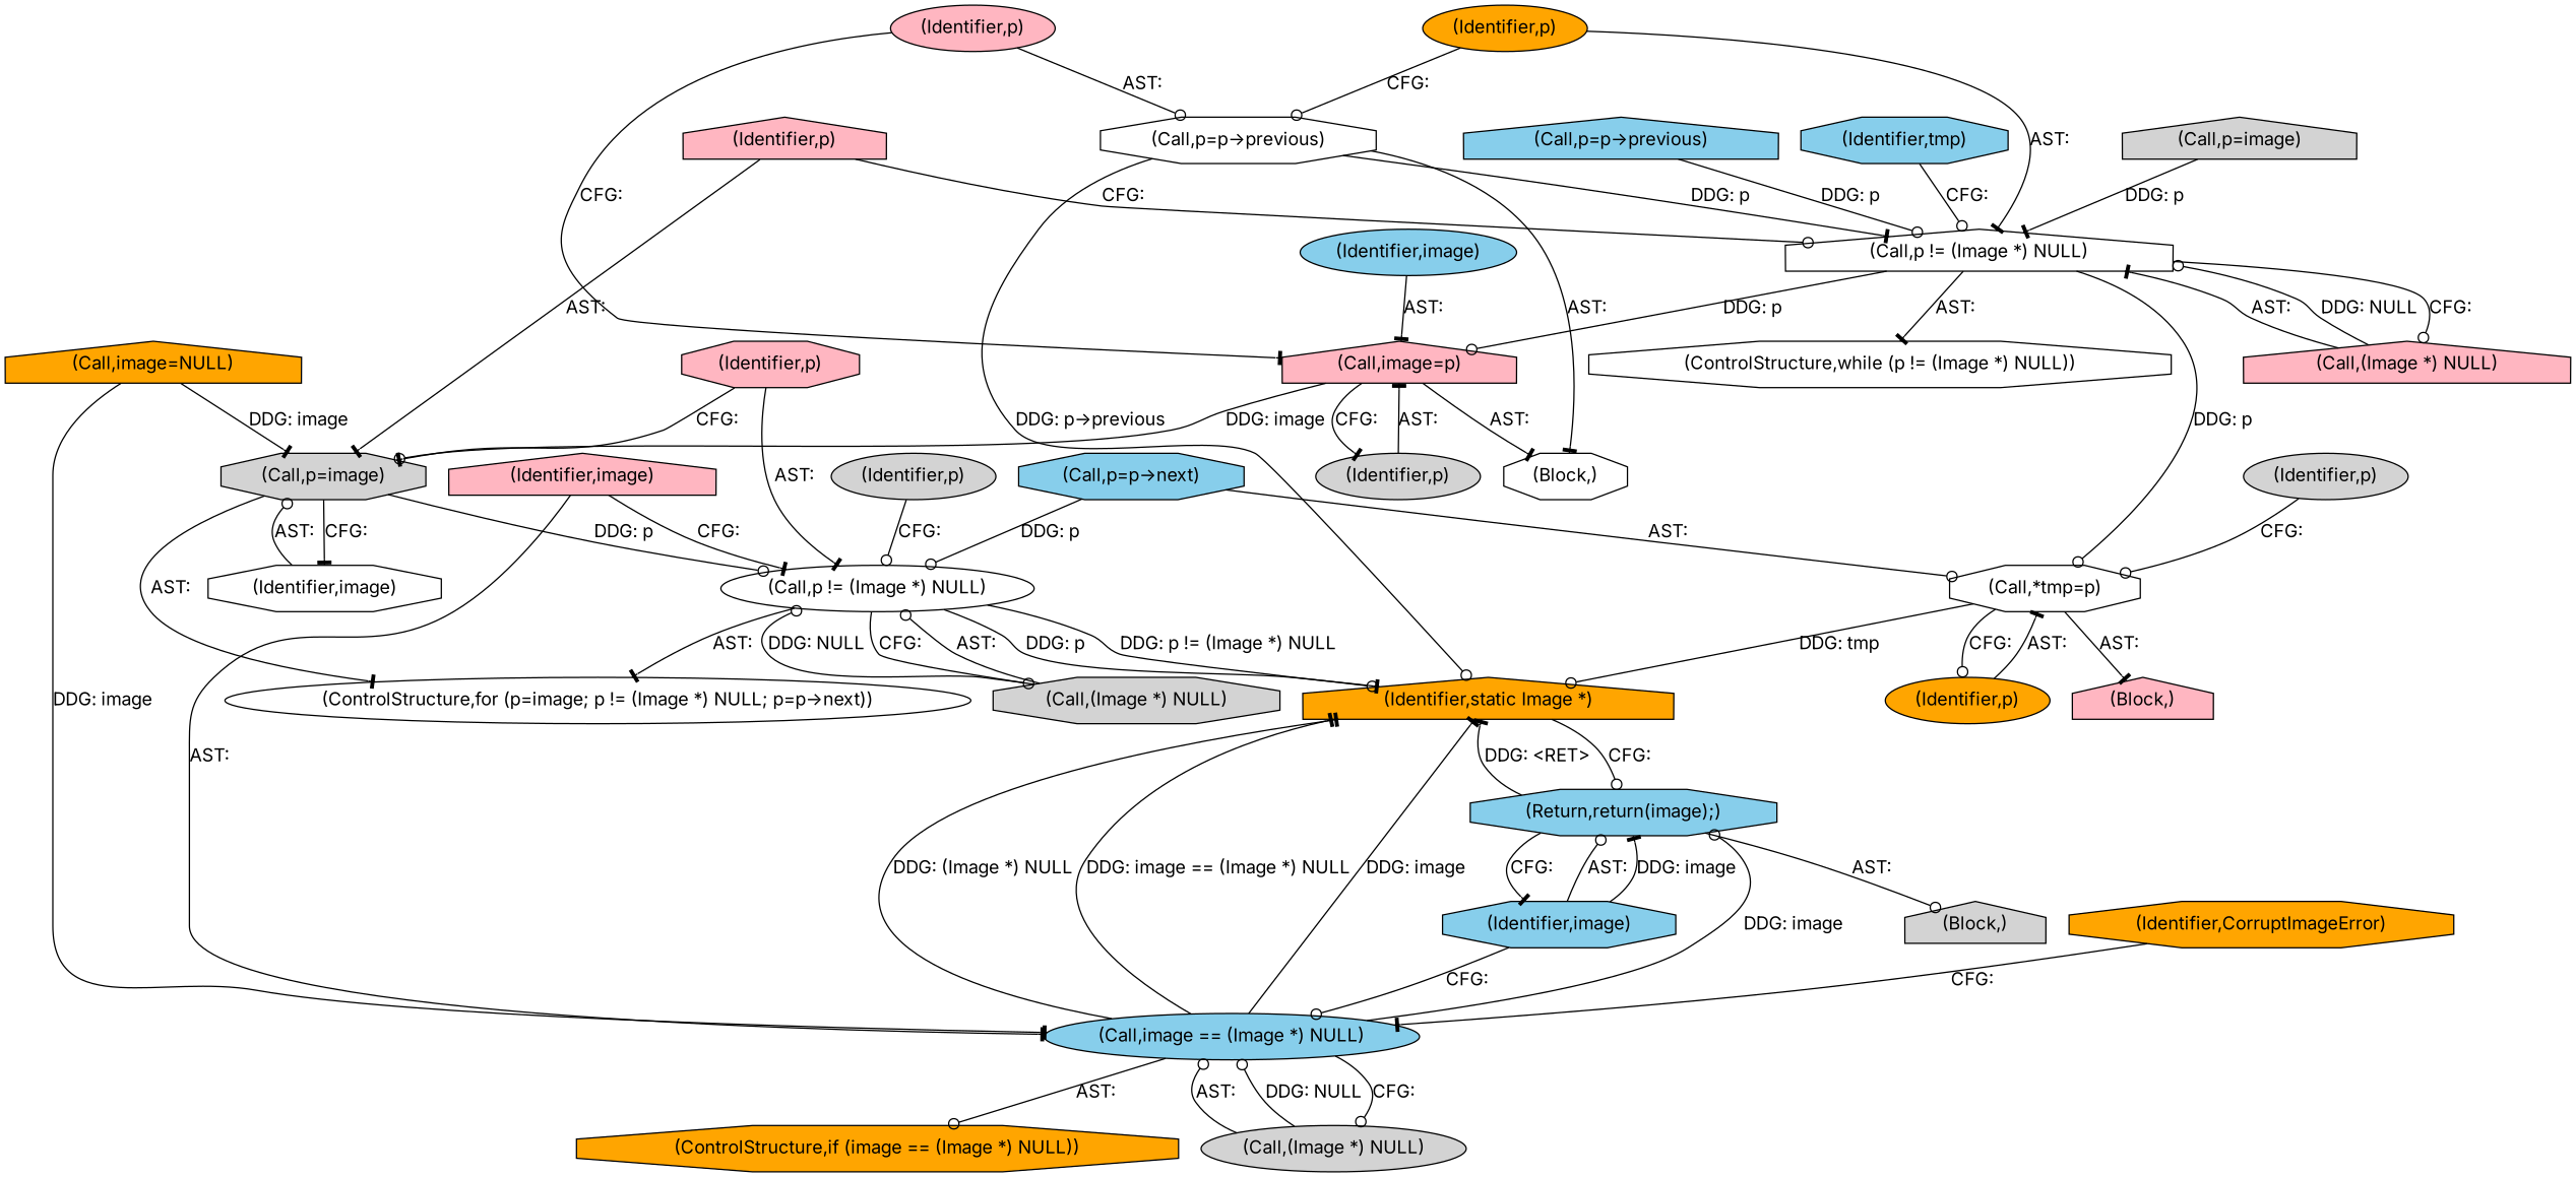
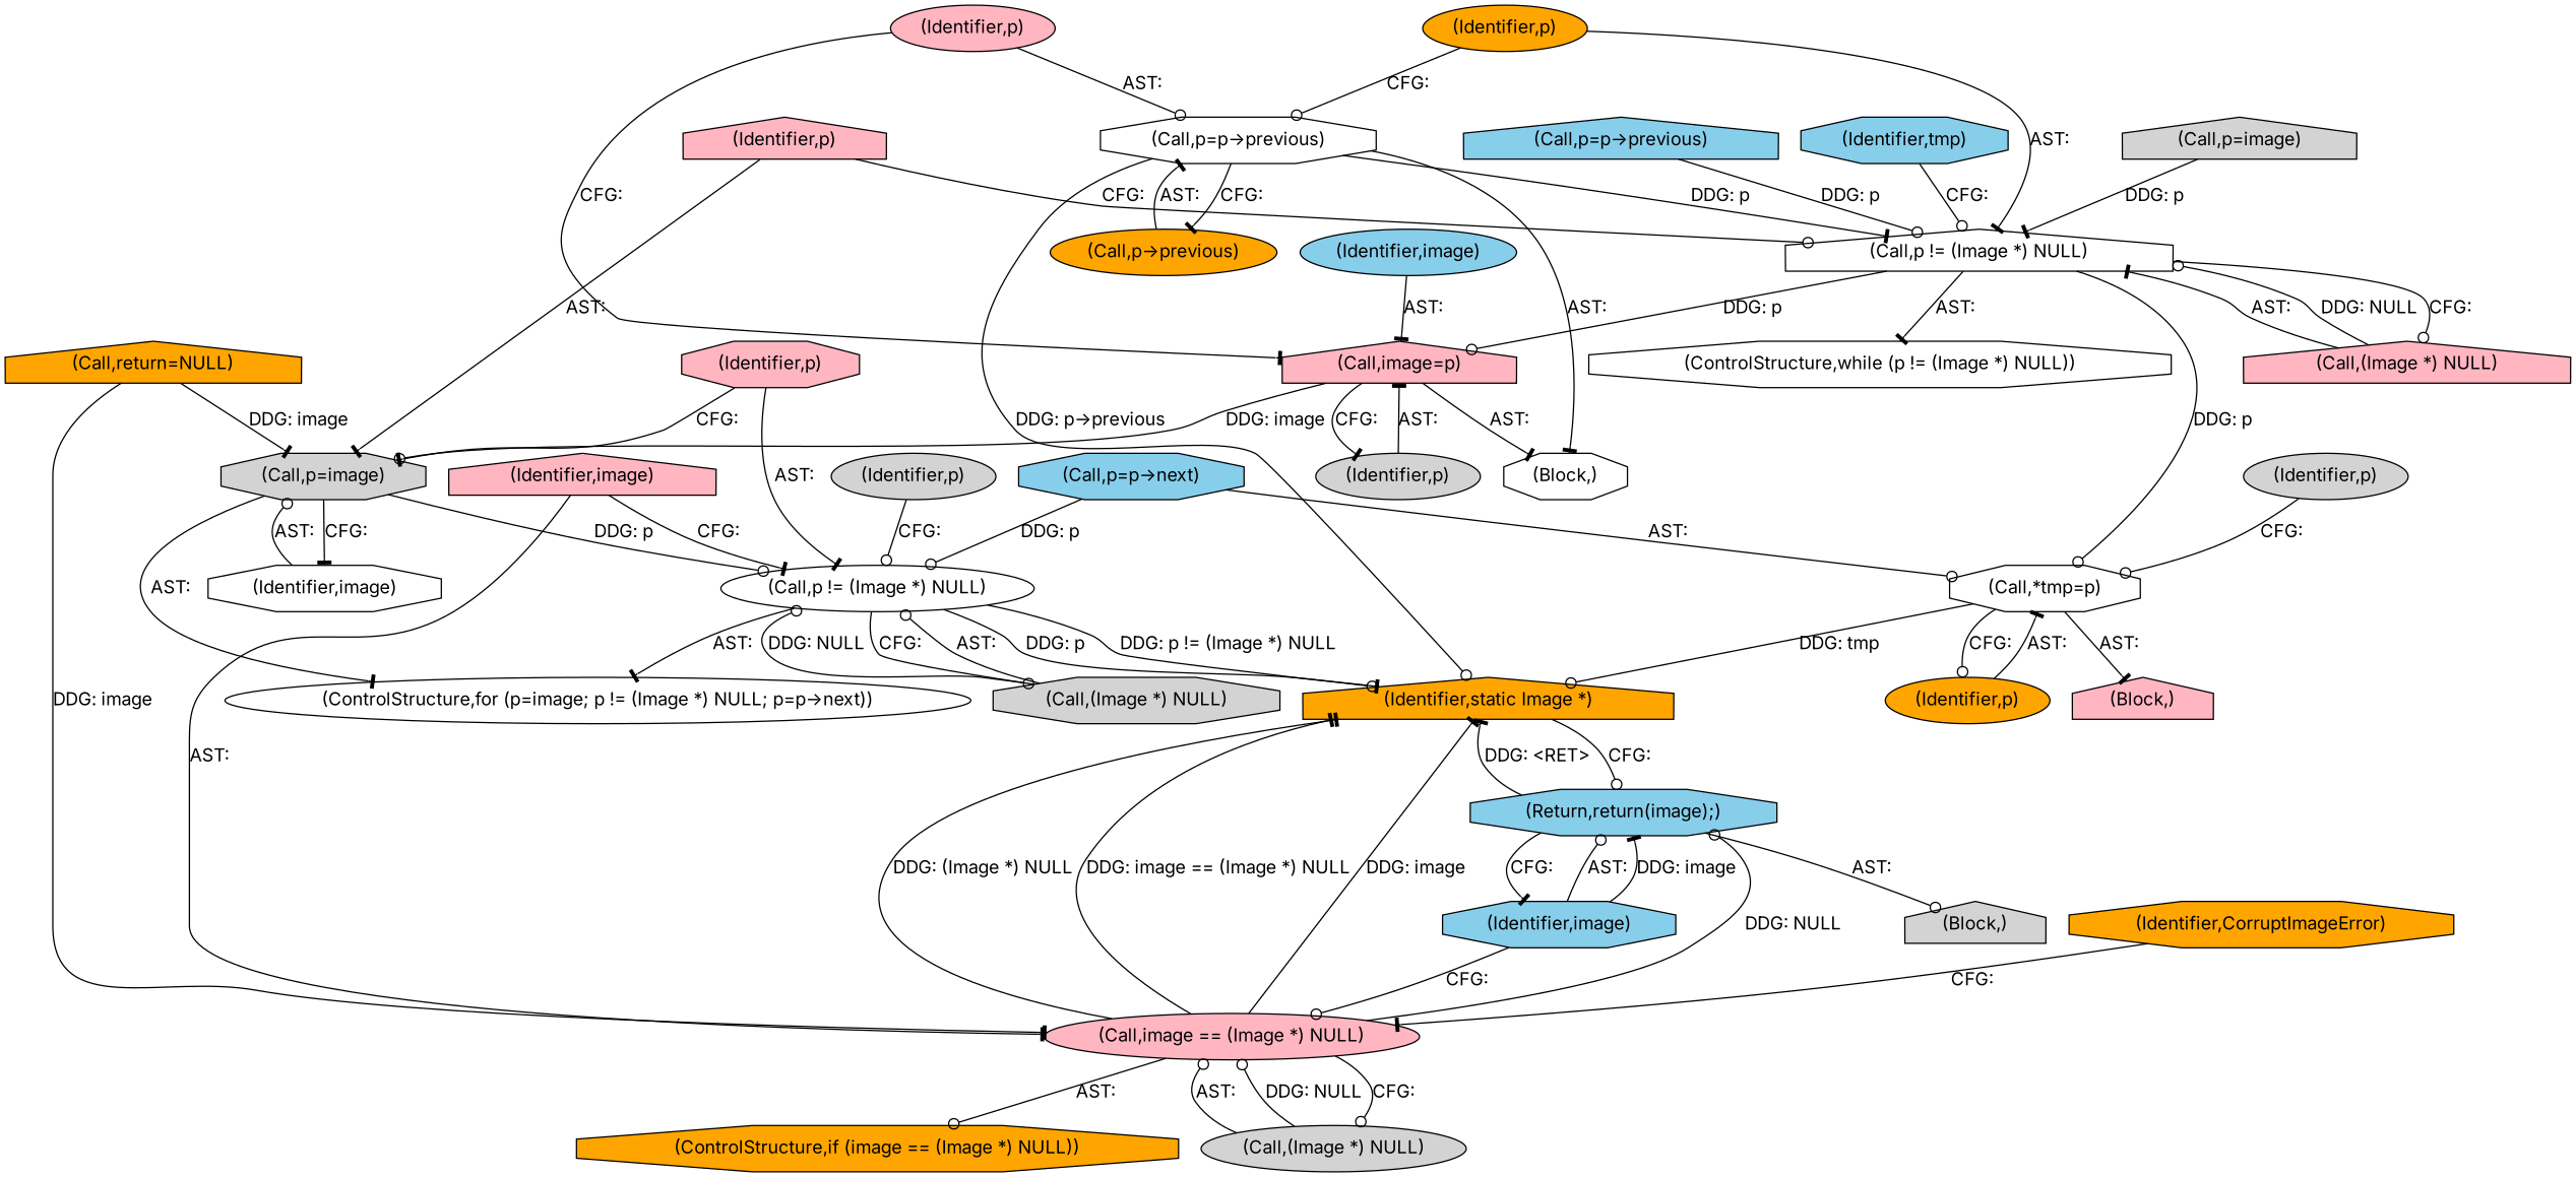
  digraph {
    fontname=Inter
    node [fillcolor=white fontname=Inter shape=octagon style=filled]
    edge [arrowhead=tee fontname=Inter]
    n1 [label="(Call,p=p->previous)"]
    n2 [label="(Call,p != (Image *) NULL)" shape=house]
    n3 [fillcolor=orange label="(Identifier,static Image *)" shape=house]
+   n4 [fillcolor=orange label="(Call,p->previous)" shape=ellipse]
    n5 [label="(Block,)"]
    n6 [label="(Call,*tmp=p)"]
    n7 [fillcolor=lightpink label="(Call,image=p)" shape=house]
    n8 [fillcolor=lightpink label="(Call,(Image *) NULL)" shape=house]
    n9 [label="(ControlStructure,while (p != (Image *) NULL))"]
    n10 [fillcolor=skyblue label="(Return,return(image);)"]
    n11 [fillcolor=lightpink label="(Block,)" shape=house]
    n12 [fillcolor=orange label="(Identifier,p)" shape=ellipse]
    n13 [fillcolor=lightgrey label="(Call,p=image)"]
    n14 [fillcolor=lightgrey label="(Identifier,p)" shape=ellipse]
    n15 [label="(Call,p != (Image *) NULL)" shape=ellipse]
    n16 [label="(Identifier,image)"]
    n17 [label="(ControlStructure,for (p=image; p != (Image *) NULL; p=p->next))" shape=ellipse]
-   n18 [fillcolor=skyblue label="(Call,image == (Image *) NULL)" shape=ellipse]
+   n18 [fillcolor=lightpink label="(Call,image == (Image *) NULL)" shape=ellipse]
    n19 [fillcolor=orange label="(ControlStructure,if (image == (Image *) NULL))"]
    n20 [fillcolor=lightgrey label="(Call,(Image *) NULL)" shape=ellipse]
    n21 [fillcolor=lightgrey label="(Call,(Image *) NULL)"]
    n22 [fillcolor=lightgrey label="(Block,)" shape=house]
    n23 [fillcolor=skyblue label="(Identifier,image)"]
    n24 [fillcolor=lightpink label="(Identifier,p)" shape=house]
    n25 [fillcolor=skyblue label="(Identifier,tmp)"]
    n26 [fillcolor=orange label="(Identifier,p)" shape=ellipse]
    n27 [fillcolor=lightgrey label="(Call,p=image)" shape=house]
    n28 [fillcolor=skyblue label="(Call,p=p->next)"]
    n29 [fillcolor=lightpink label="(Identifier,p)" shape=ellipse]
    n30 [fillcolor=skyblue label="(Identifier,image)" shape=ellipse]
    n31 [fillcolor=skyblue label="(Call,p=p->previous)" shape=house]
    n32 [fillcolor=lightpink label="(Identifier,image)" shape=house]
    n33 [fillcolor=orange label="(Identifier,CorruptImageError)"]
    n34 [fillcolor=lightgrey label="(Identifier,p)" shape=ellipse]
-   n35 [fillcolor=orange label="(Call,image=NULL)" shape=house]
+   n35 [fillcolor=orange label="(Call,return=NULL)" shape=house]
    n36 [fillcolor=lightgrey label="(Identifier,p)" shape=ellipse]
    n37 [fillcolor=lightpink label="(Identifier,p)"]
    n1 -> n2 [label="DDG: p"]
    n1 -> n3 [arrowhead=odot label="DDG: p->previous"]
+   n1 -> n4 [label="CFG: "]
    n1 -> n5 [label="AST: "]
    n2 -> n6 [arrowhead=odot label="DDG: p"]
    n2 -> n7 [arrowhead=odot label="DDG: p"]
    n2 -> n8 [arrowhead=odot label="CFG: "]
    n2 -> n9 [label="AST: "]
    n3 -> n10 [arrowhead=odot label="CFG: "]
+   n4 -> n1 [label="AST: "]
    n6 -> n3 [arrowhead=odot label="DDG: tmp"]
    n6 -> n11 [label="AST: "]
    n6 -> n12 [arrowhead=odot label="CFG: "]
    n7 -> n5 [label="AST: "]
    n7 -> n13 [arrowhead=odot label="DDG: image"]
    n7 -> n14 [label="CFG: "]
    n8 -> n2 [label="AST: "]
    n8 -> n2 [arrowhead=odot label="DDG: NULL"]
    n10 -> n3 [label="DDG: <RET>"]
    n10 -> n22 [arrowhead=odot label="AST: "]
    n10 -> n23 [label="CFG: "]
    n12 -> n6 [label="AST: "]
    n13 -> n15 [arrowhead=odot label="DDG: p"]
    n13 -> n16 [label="CFG: "]
    n13 -> n17 [label="AST: "]
    n14 -> n7 [label="AST: "]
    n15 -> n3 [arrowhead=odot label="DDG: p != (Image *) NULL"]
    n15 -> n3 [label="DDG: p"]
    n15 -> n17 [label="AST: "]
    n15 -> n21 [arrowhead=odot label="CFG: "]
    n16 -> n13 [arrowhead=odot label="AST: "]
    n18 -> n3 [label="DDG: image == (Image *) NULL"]
    n18 -> n3 [label="DDG: image"]
    n18 -> n3 [label="DDG: (Image *) NULL"]
-   n18 -> n10 [arrowhead=odot label="DDG: image"]
+   n18 -> n10 [arrowhead=odot label="DDG: NULL"]
    n18 -> n19 [arrowhead=odot label="AST: "]
    n18 -> n20 [arrowhead=odot label="CFG: "]
    n20 -> n18 [arrowhead=odot label="AST: "]
    n20 -> n18 [arrowhead=odot label="DDG: NULL"]
    n21 -> n15 [arrowhead=odot label="AST: "]
    n21 -> n15 [arrowhead=odot label="DDG: NULL"]
    n23 -> n10 [arrowhead=odot label="AST: "]
    n23 -> n10 [label="DDG: image"]
    n23 -> n18 [arrowhead=odot label="CFG: "]
    n24 -> n2 [arrowhead=odot label="CFG: "]
    n24 -> n13 [label="AST: "]
    n25 -> n2 [arrowhead=odot label="CFG: "]
    n26 -> n1 [arrowhead=odot label="CFG: "]
    n26 -> n2 [label="AST: "]
    n27 -> n2 [label="DDG: p"]
    n28 -> n6 [arrowhead=odot label="AST: "]
    n28 -> n15 [arrowhead=odot label="DDG: p"]
    n29 -> n1 [arrowhead=odot label="AST: "]
    n29 -> n7 [label="CFG: "]
    n30 -> n7 [label="AST: "]
    n31 -> n2 [arrowhead=odot label="DDG: p"]
    n32 -> n15 [label="CFG: "]
    n32 -> n18 [label="AST: "]
    n33 -> n18 [label="CFG: "]
    n34 -> n15 [arrowhead=odot label="CFG: "]
    n35 -> n13 [label="DDG: image"]
    n35 -> n18 [label="DDG: image"]
    n36 -> n6 [arrowhead=odot label="CFG: "]
    n37 -> n13 [label="CFG: "]
    n37 -> n15 [label="AST: "]
  }
